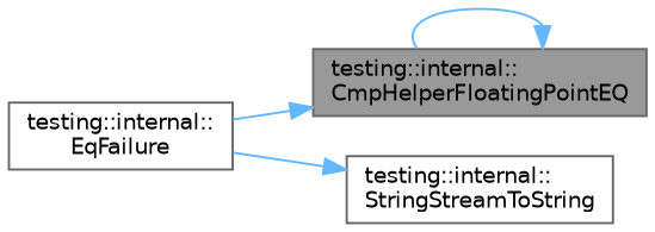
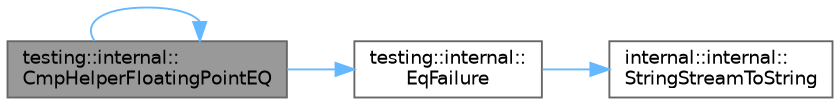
  digraph {
    rankdir=LR
    node [color=grey40 fillcolor=white fontname=Helvetica fontsize=10 shape=box style=filled]
    edge [color=steelblue1 fontname=Helvetica fontsize=10 labelfontname=Helvetica labelfontsize=10 style=solid]
    n1 [color=gray40 fillcolor=grey60 fontcolor=black height=0.2 label="testing::internal::\lCmpHelperFloatingPointEQ" width=0.4]
    n2 [height=0.2 label="testing::internal::\lEqFailure" width=0.4]
-   n3 [height=0.2 label="testing::internal::\lStringStreamToString" width=0.4]
+   n3 [height=0.2 label="internal::internal::\lStringStreamToString" width=0.4]
    n1 -> n1
-   n2 -> n1
+   n1 -> n2
    n2 -> n3
  }
